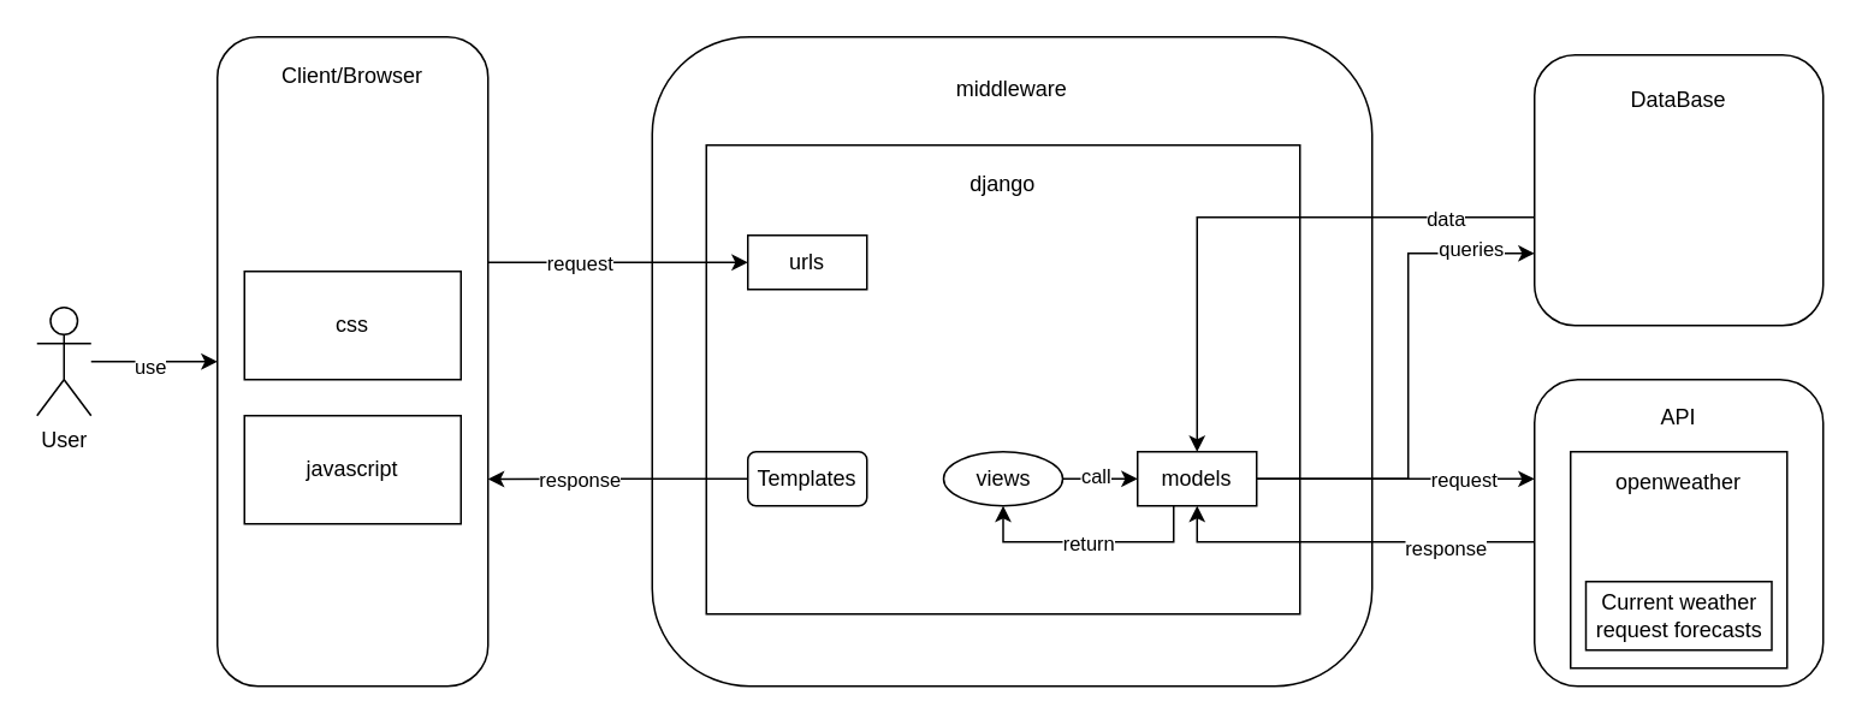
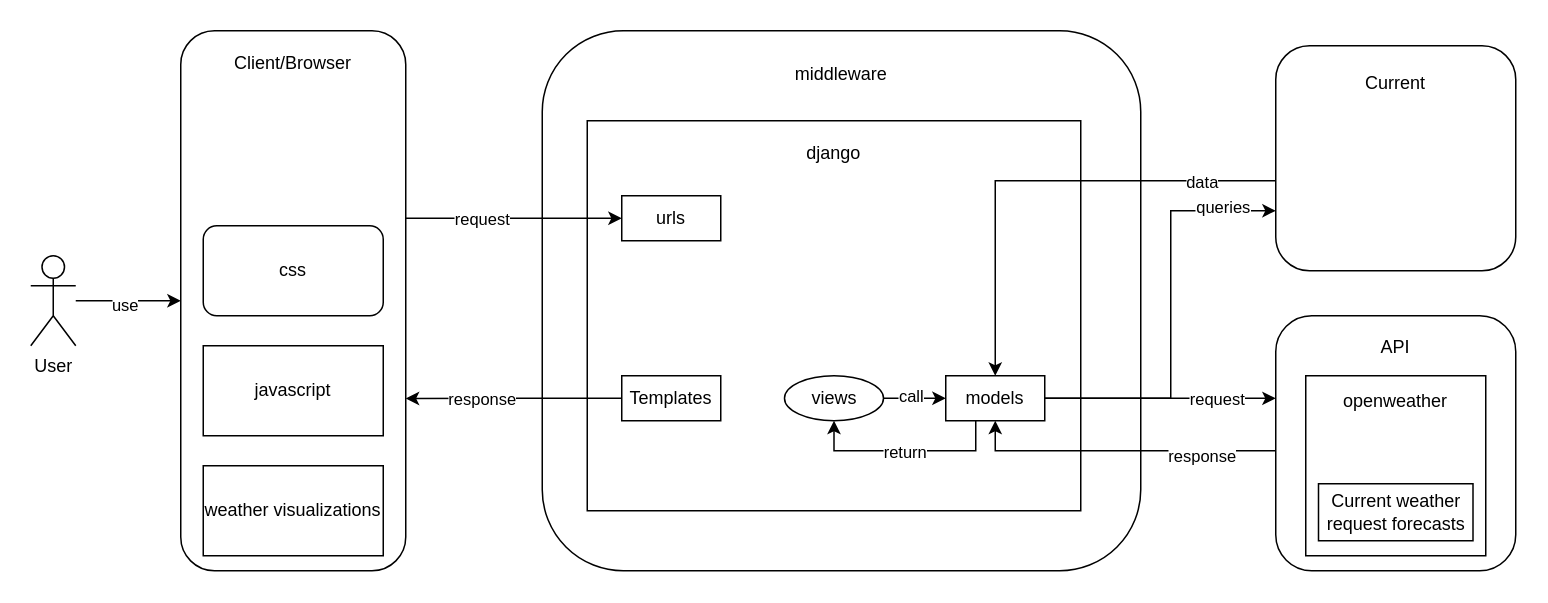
  <mxCell id="0" />
  <mxCell id="1" parent="0" />
  <mxCell id="2" value="&lt;div&gt;API&lt;/div&gt;&lt;div&gt;&lt;br&gt;&lt;/div&gt;&lt;div&gt;&lt;br&gt;&lt;/div&gt;&lt;div&gt;&lt;br&gt;&lt;/div&gt;&lt;div&gt;&lt;br&gt;&lt;/div&gt;&lt;div&gt;&lt;br&gt;&lt;/div&gt;&lt;div&gt;&lt;br&gt;&lt;/div&gt;&lt;div&gt;&lt;br&gt;&lt;/div&gt;&lt;div&gt;&lt;br&gt;&lt;/div&gt;&lt;div&gt;&lt;br&gt;&lt;/div&gt;" style="rounded=1;whiteSpace=wrap;html=1;" vertex="1" parent="1"><mxGeometry x="850" y="210" width="160" height="170" as="geometry" /></mxCell>
  <mxCell id="3" value="openweather&lt;div&gt;&lt;br&gt;&lt;/div&gt;&lt;div&gt;&lt;br&gt;&lt;/div&gt;&lt;div&gt;&lt;br&gt;&lt;/div&gt;&lt;div&gt;&lt;br&gt;&lt;/div&gt;&lt;div&gt;&lt;br&gt;&lt;/div&gt;&lt;div&gt;&lt;br&gt;&lt;/div&gt;" style="rounded=0;whiteSpace=wrap;html=1;" vertex="1" parent="1"><mxGeometry x="870" y="250" width="120" height="120" as="geometry" /></mxCell>
- <mxCell id="4" value="&lt;div&gt;DataBase&lt;/div&gt;&lt;div&gt;&lt;br&gt;&lt;/div&gt;&lt;div&gt;&lt;br&gt;&lt;/div&gt;&lt;div&gt;&lt;br&gt;&lt;/div&gt;&lt;div&gt;&lt;br&gt;&lt;/div&gt;&lt;div&gt;&lt;br&gt;&lt;/div&gt;&lt;div&gt;&lt;br&gt;&lt;/div&gt;&lt;div&gt;&lt;br&gt;&lt;/div&gt;" style="rounded=1;whiteSpace=wrap;html=1;" vertex="1" parent="1"><mxGeometry x="850" y="30" width="160" height="150" as="geometry" /></mxCell>
+ <mxCell id="4" value="&lt;div&gt;Current&lt;/div&gt;&lt;div&gt;&lt;br&gt;&lt;/div&gt;&lt;div&gt;&lt;br&gt;&lt;/div&gt;&lt;div&gt;&lt;br&gt;&lt;/div&gt;&lt;div&gt;&lt;br&gt;&lt;/div&gt;&lt;div&gt;&lt;br&gt;&lt;/div&gt;&lt;div&gt;&lt;br&gt;&lt;/div&gt;&lt;div&gt;&lt;br&gt;&lt;/div&gt;" style="rounded=1;whiteSpace=wrap;html=1;" vertex="1" parent="1"><mxGeometry x="850" y="30" width="160" height="150" as="geometry" /></mxCell>
  <mxCell id="5" style="edgeStyle=orthogonalEdgeStyle;rounded=0;orthogonalLoop=1;jettySize=auto;html=1;entryX=0;entryY=0.5;entryDx=0;entryDy=0;" edge="1" parent="1" source="7" target="9"><mxGeometry relative="1" as="geometry" /></mxCell>
  <mxCell id="6" value="use" style="edgeLabel;html=1;align=center;verticalAlign=middle;resizable=0;points=[];" vertex="1" connectable="0" parent="5"><mxGeometry x="-0.086" y="-2" relative="1" as="geometry"><mxPoint as="offset" /></mxGeometry></mxCell>
  <mxCell id="7" value="User" style="shape=umlActor;verticalLabelPosition=bottom;verticalAlign=top;html=1;outlineConnect=0;" vertex="1" parent="1"><mxGeometry x="20" y="170" width="30" height="60" as="geometry" /></mxCell>
  <mxCell id="8" value="middleware&lt;br&gt;&lt;div&gt;&lt;br&gt;&lt;/div&gt;&lt;div&gt;&lt;br&gt;&lt;/div&gt;&lt;div&gt;&lt;br&gt;&lt;/div&gt;&lt;div&gt;&lt;br&gt;&lt;/div&gt;&lt;div&gt;&lt;br&gt;&lt;/div&gt;&lt;div&gt;&lt;br&gt;&lt;/div&gt;&lt;div&gt;&lt;br&gt;&lt;/div&gt;&lt;div&gt;&lt;br&gt;&lt;/div&gt;&lt;div&gt;&lt;br&gt;&lt;/div&gt;&lt;div&gt;&lt;br&gt;&lt;/div&gt;&lt;div&gt;&lt;br&gt;&lt;/div&gt;&lt;div&gt;&lt;br&gt;&lt;/div&gt;&lt;div&gt;&lt;br&gt;&lt;/div&gt;&lt;div&gt;&lt;br&gt;&lt;/div&gt;&lt;div&gt;&lt;br&gt;&lt;/div&gt;&lt;div&gt;&lt;br&gt;&lt;/div&gt;&lt;div&gt;&lt;br&gt;&lt;/div&gt;&lt;div&gt;&lt;br&gt;&lt;/div&gt;&lt;div&gt;&lt;br&gt;&lt;/div&gt;&lt;div&gt;&lt;br&gt;&lt;/div&gt;&lt;div&gt;&lt;br&gt;&lt;/div&gt;" style="rounded=1;whiteSpace=wrap;html=1;" vertex="1" parent="1"><mxGeometry x="361" y="20" width="399" height="360" as="geometry" /></mxCell>
  <mxCell id="9" value="Client/Browser&lt;div&gt;&lt;br&gt;&lt;/div&gt;&lt;div&gt;&lt;br&gt;&lt;/div&gt;&lt;div&gt;&lt;br&gt;&lt;/div&gt;&lt;div&gt;&lt;br&gt;&lt;/div&gt;&lt;div&gt;&lt;br&gt;&lt;/div&gt;&lt;div&gt;&lt;br&gt;&lt;/div&gt;&lt;div&gt;&lt;br&gt;&lt;/div&gt;&lt;div&gt;&lt;br&gt;&lt;/div&gt;&lt;div&gt;&lt;br&gt;&lt;/div&gt;&lt;div&gt;&lt;br&gt;&lt;/div&gt;&lt;div&gt;&lt;br&gt;&lt;/div&gt;&lt;div&gt;&lt;br&gt;&lt;/div&gt;&lt;div&gt;&lt;br&gt;&lt;/div&gt;&lt;div&gt;&lt;br&gt;&lt;/div&gt;&lt;div&gt;&lt;br&gt;&lt;/div&gt;&lt;div&gt;&lt;br&gt;&lt;/div&gt;&lt;div&gt;&lt;br&gt;&lt;/div&gt;&lt;div&gt;&lt;br&gt;&lt;/div&gt;&lt;div&gt;&lt;br&gt;&lt;/div&gt;&lt;div&gt;&lt;br&gt;&lt;/div&gt;&lt;div&gt;&lt;br&gt;&lt;/div&gt;&lt;div&gt;&lt;br&gt;&lt;/div&gt;" style="rounded=1;whiteSpace=wrap;html=1;" vertex="1" parent="1"><mxGeometry x="120" y="20" width="150" height="360" as="geometry" /></mxCell>
  <mxCell id="10" value="django&lt;div&gt;&lt;br&gt;&lt;/div&gt;&lt;div&gt;&lt;br&gt;&lt;/div&gt;&lt;div&gt;&lt;br&gt;&lt;/div&gt;&lt;div&gt;&lt;br&gt;&lt;/div&gt;&lt;div&gt;&lt;br&gt;&lt;/div&gt;&lt;div&gt;&lt;br&gt;&lt;/div&gt;&lt;div&gt;&lt;br&gt;&lt;/div&gt;&lt;div&gt;&lt;br&gt;&lt;/div&gt;&lt;div&gt;&lt;br&gt;&lt;/div&gt;&lt;div&gt;&lt;br&gt;&lt;/div&gt;&lt;div&gt;&lt;br&gt;&lt;/div&gt;&lt;div&gt;&lt;br&gt;&lt;/div&gt;&lt;div&gt;&lt;br&gt;&lt;/div&gt;&lt;div&gt;&lt;br&gt;&lt;/div&gt;&lt;div&gt;&lt;br&gt;&lt;/div&gt;" style="rounded=0;whiteSpace=wrap;html=1;" vertex="1" parent="1"><mxGeometry x="391" y="80" width="329" height="260" as="geometry" /></mxCell>
- <mxCell id="11" value="css" style="rounded=0;whiteSpace=wrap;html=1;" vertex="1" parent="1"><mxGeometry x="135" y="150" width="120" height="60" as="geometry" /></mxCell>
+ <mxCell id="11" value="css" style="whiteSpace=wrap;html=1;rounded=1;" vertex="1" parent="1"><mxGeometry x="135" y="150" width="120" height="60" as="geometry" /></mxCell>
  <mxCell id="12" value="javascript" style="rounded=0;whiteSpace=wrap;html=1;" vertex="1" parent="1"><mxGeometry x="135" y="230" width="120" height="60" as="geometry" /></mxCell>
+ <mxCell id="13" value="weather visualizations" style="rounded=0;whiteSpace=wrap;html=1;" vertex="1" parent="1"><mxGeometry x="135" y="310" width="120" height="60" as="geometry" /></mxCell>
  <mxCell id="14" style="edgeStyle=orthogonalEdgeStyle;rounded=0;orthogonalLoop=1;jettySize=auto;html=1;" edge="1" parent="1" source="16" target="22"><mxGeometry relative="1" as="geometry" /></mxCell>
  <mxCell id="15" value="call" style="edgeLabel;html=1;align=center;verticalAlign=middle;resizable=0;points=[];" vertex="1" connectable="0" parent="14"><mxGeometry x="-0.119" y="2" relative="1" as="geometry"><mxPoint as="offset" /></mxGeometry></mxCell>
  <mxCell id="16" value="views" style="ellipse;whiteSpace=wrap;html=1;" vertex="1" parent="1"><mxGeometry x="522.5" y="250" width="66" height="30" as="geometry" /></mxCell>
  <mxCell id="17" value="urls" style="rounded=0;whiteSpace=wrap;html=1;" vertex="1" parent="1"><mxGeometry x="414" y="130" width="66" height="30" as="geometry" /></mxCell>
  <mxCell id="18" style="edgeStyle=orthogonalEdgeStyle;rounded=0;orthogonalLoop=1;jettySize=auto;html=1;" edge="1" parent="1" source="22"><mxGeometry relative="1" as="geometry"><mxPoint x="850" y="140" as="targetPoint" /><Array as="points"><mxPoint x="780" y="265" /><mxPoint x="780" y="140" /><mxPoint x="850" y="140" /></Array></mxGeometry></mxCell>
  <mxCell id="19" value="queries" style="edgeLabel;html=1;align=center;verticalAlign=middle;resizable=0;points=[];" vertex="1" connectable="0" parent="18"><mxGeometry x="0.745" y="3" relative="1" as="geometry"><mxPoint as="offset" /></mxGeometry></mxCell>
  <mxCell id="20" style="edgeStyle=orthogonalEdgeStyle;rounded=0;orthogonalLoop=1;jettySize=auto;html=1;entryX=0.5;entryY=1;entryDx=0;entryDy=0;" edge="1" parent="1" source="22" target="16"><mxGeometry relative="1" as="geometry"><Array as="points"><mxPoint x="650" y="300" /><mxPoint x="556" y="300" /></Array></mxGeometry></mxCell>
  <mxCell id="21" value="return" style="edgeLabel;html=1;align=center;verticalAlign=middle;resizable=0;points=[];" vertex="1" connectable="0" parent="20"><mxGeometry x="0.018" relative="1" as="geometry"><mxPoint as="offset" /></mxGeometry></mxCell>
  <mxCell id="22" value="models" style="rounded=0;whiteSpace=wrap;html=1;" vertex="1" parent="1"><mxGeometry x="630" y="250" width="66" height="30" as="geometry" /></mxCell>
  <mxCell id="23" value="Current weather request forecasts" style="rounded=0;whiteSpace=wrap;html=1;" vertex="1" parent="1"><mxGeometry x="878.5" y="322" width="103" height="38" as="geometry" /></mxCell>
- <mxCell id="24" value="Templates" style="whiteSpace=wrap;html=1;rounded=1;" vertex="1" parent="1"><mxGeometry x="414" y="250" width="66" height="30" as="geometry" /></mxCell>
+ <mxCell id="24" value="Templates" style="rounded=0;whiteSpace=wrap;html=1;" vertex="1" parent="1"><mxGeometry x="414" y="250" width="66" height="30" as="geometry" /></mxCell>
  <mxCell id="25" style="edgeStyle=orthogonalEdgeStyle;rounded=0;orthogonalLoop=1;jettySize=auto;html=1;entryX=0;entryY=0.5;entryDx=0;entryDy=0;" edge="1" parent="1" source="9" target="17"><mxGeometry relative="1" as="geometry"><Array as="points"><mxPoint x="310" y="145" /><mxPoint x="310" y="145" /></Array></mxGeometry></mxCell>
  <mxCell id="26" value="request" style="edgeLabel;html=1;align=center;verticalAlign=middle;resizable=0;points=[];" vertex="1" connectable="0" parent="25"><mxGeometry x="-0.197" y="2" relative="1" as="geometry"><mxPoint x="-8" y="2" as="offset" /></mxGeometry></mxCell>
  <mxCell id="27" style="edgeStyle=orthogonalEdgeStyle;rounded=0;orthogonalLoop=1;jettySize=auto;html=1;entryX=0;entryY=0.324;entryDx=0;entryDy=0;entryPerimeter=0;" edge="1" parent="1" source="22" target="2"><mxGeometry relative="1" as="geometry" /></mxCell>
  <mxCell id="28" value="request" style="edgeLabel;html=1;align=center;verticalAlign=middle;resizable=0;points=[];" vertex="1" connectable="0" parent="27"><mxGeometry x="0.166" y="-4" relative="1" as="geometry"><mxPoint x="25" y="-4" as="offset" /></mxGeometry></mxCell>
  <mxCell id="29" style="edgeStyle=orthogonalEdgeStyle;rounded=0;orthogonalLoop=1;jettySize=auto;html=1;entryX=0.5;entryY=0;entryDx=0;entryDy=0;" edge="1" parent="1" source="4" target="22"><mxGeometry relative="1" as="geometry"><Array as="points"><mxPoint x="663" y="120" /></Array></mxGeometry></mxCell>
  <mxCell id="30" value="data" style="edgeLabel;html=1;align=center;verticalAlign=middle;resizable=0;points=[];" vertex="1" connectable="0" parent="29"><mxGeometry x="0.577" y="4" relative="1" as="geometry"><mxPoint x="133" y="-63" as="offset" /></mxGeometry></mxCell>
  <mxCell id="31" style="edgeStyle=orthogonalEdgeStyle;rounded=0;orthogonalLoop=1;jettySize=auto;html=1;entryX=0.5;entryY=1;entryDx=0;entryDy=0;" edge="1" parent="1" source="2" target="22"><mxGeometry relative="1" as="geometry"><Array as="points"><mxPoint x="663" y="300" /></Array></mxGeometry></mxCell>
  <mxCell id="32" value="response" style="edgeLabel;html=1;align=center;verticalAlign=middle;resizable=0;points=[];" vertex="1" connectable="0" parent="31"><mxGeometry x="0.557" y="2" relative="1" as="geometry"><mxPoint x="111" y="1" as="offset" /></mxGeometry></mxCell>
  <mxCell id="33" style="edgeStyle=orthogonalEdgeStyle;rounded=0;orthogonalLoop=1;jettySize=auto;html=1;entryX=1;entryY=0.681;entryDx=0;entryDy=0;entryPerimeter=0;" edge="1" parent="1" source="24" target="9"><mxGeometry relative="1" as="geometry" /></mxCell>
  <mxCell id="34" value="response" style="edgeLabel;html=1;align=center;verticalAlign=middle;resizable=0;points=[];" vertex="1" connectable="0" parent="33"><mxGeometry x="0.445" y="1" relative="1" as="geometry"><mxPoint x="10" y="-1" as="offset" /></mxGeometry></mxCell>
